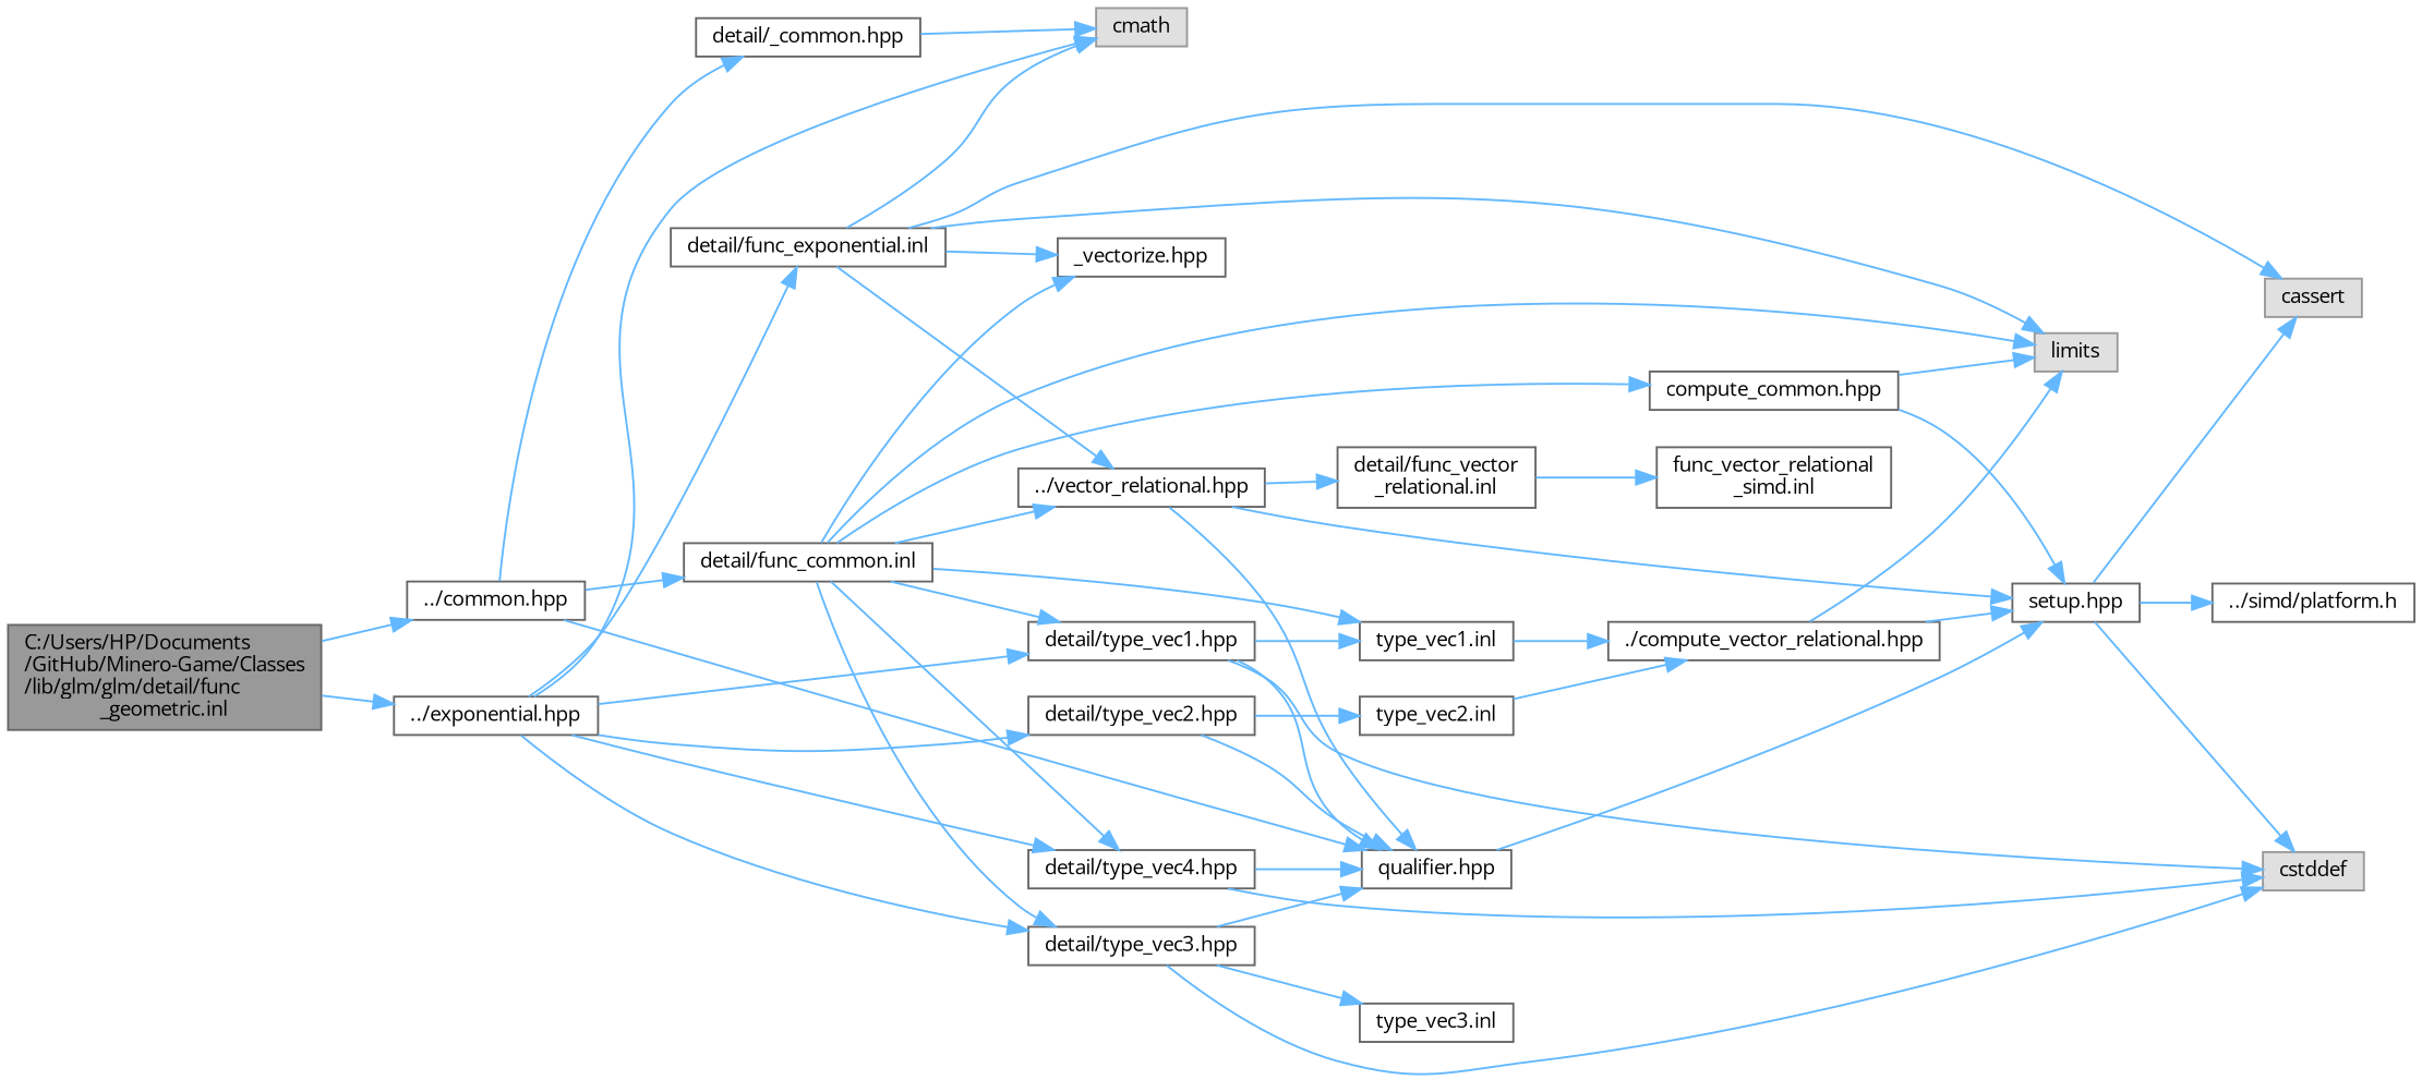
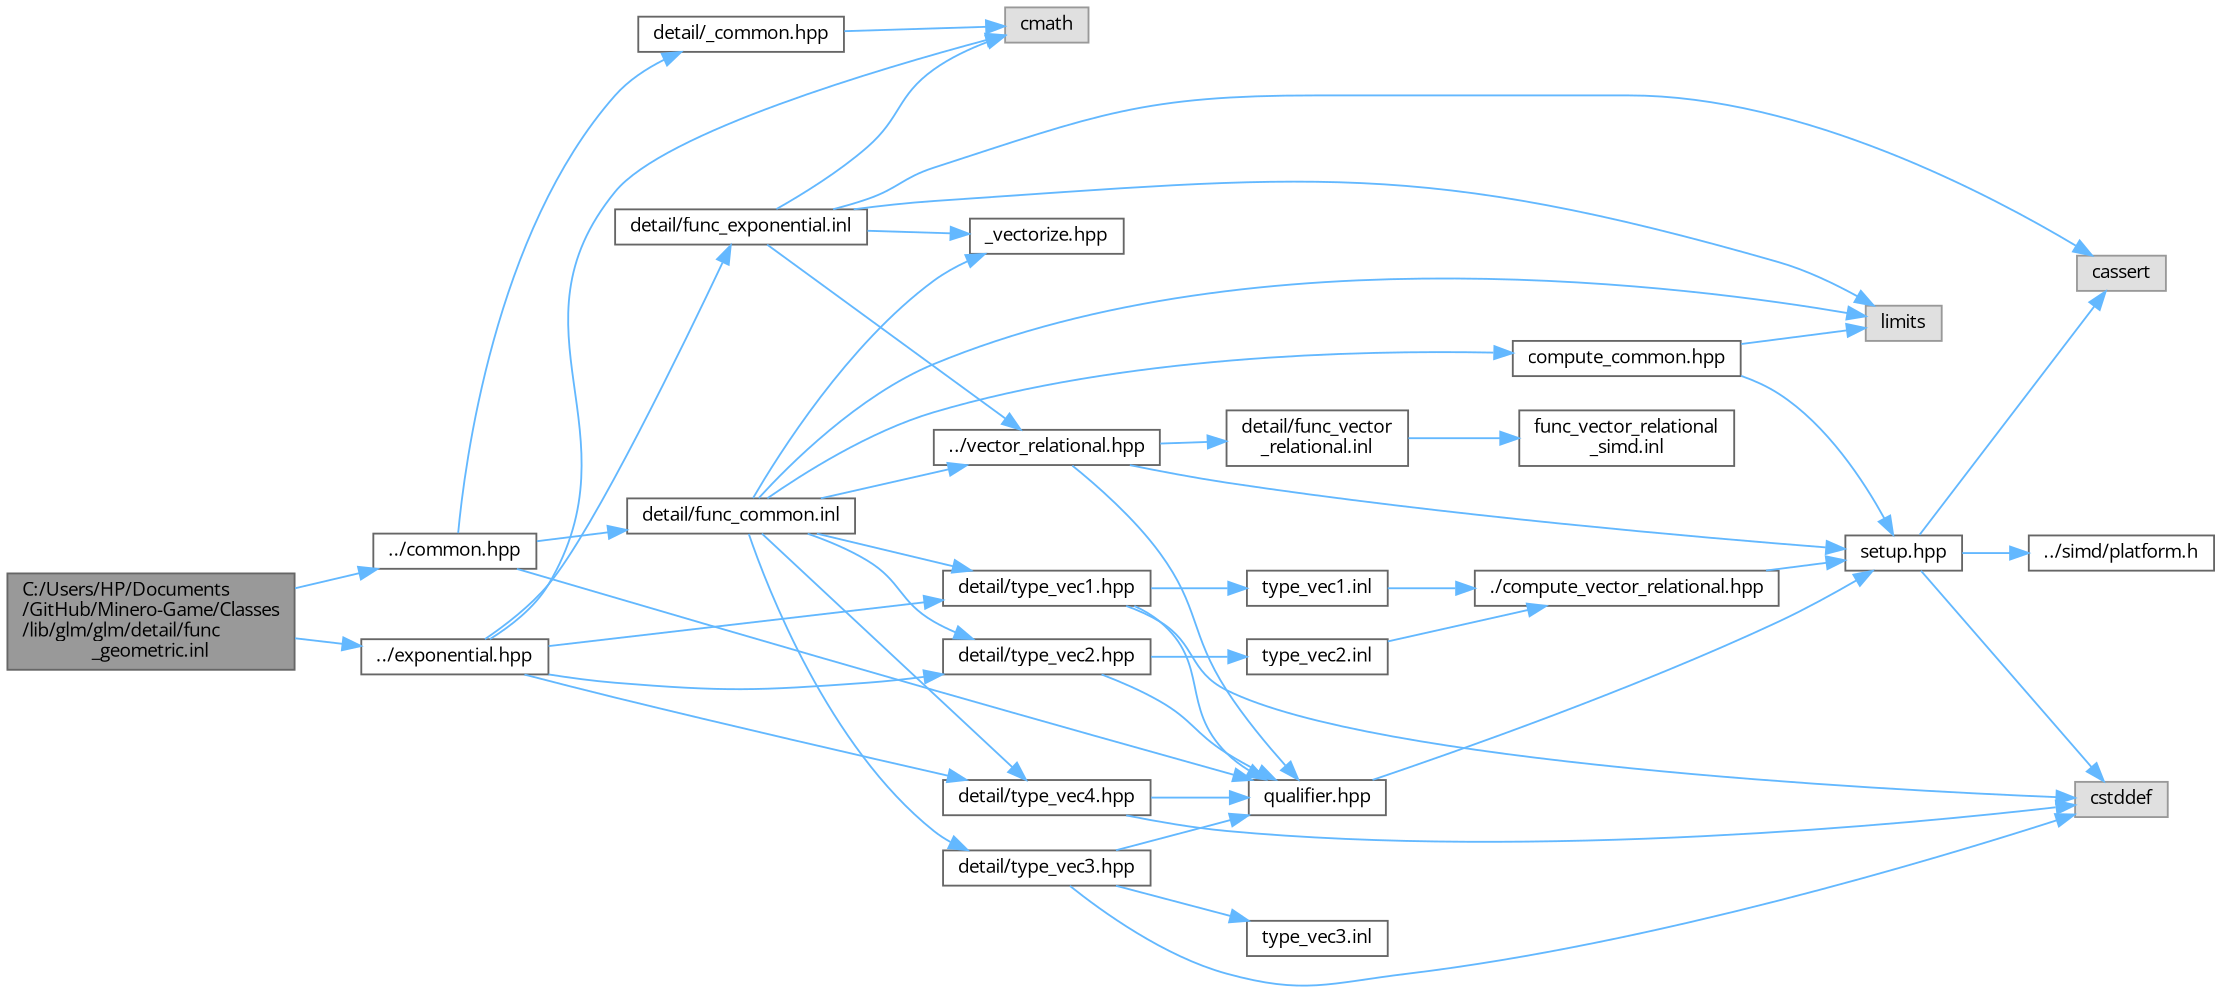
  digraph {
    fontname="Open Sans"
    rankdir=LR
    node [color=grey40 fillcolor=white fontname="Open Sans" fontsize=10 shape=box style=filled]
    edge [color=steelblue1 fontname="Open Sans" fontsize=10 labelfontname=Helvetica labelfontsize=10 style=solid]
    n1 [color=gray40 fillcolor=grey60 fontcolor=black height=0.2 label="C:/Users/HP/Documents\l/GitHub/Minero-Game/Classes\l/lib/glm/glm/detail/func\l_geometric.inl" width=0.4]
    n2 [height=0.2 label="../exponential.hpp" width=0.4]
    n3 [height=0.2 label="../common.hpp" width=0.4]
    n4 [height=0.2 label="detail/type_vec1.hpp" width=0.4]
    n5 [height=0.2 label="detail/type_vec2.hpp" width=0.4]
    n6 [height=0.2 label="detail/type_vec3.hpp" width=0.4]
    n7 [height=0.2 label="detail/type_vec4.hpp" width=0.4]
    n8 [color=grey60 fillcolor="#E0E0E0" height=0.2 label=cmath width=0.4]
    n9 [height=0.2 label="detail/func_exponential.inl" width=0.4]
    n10 [height=0.2 label="qualifier.hpp" width=0.4]
    n11 [height=0.2 label="detail/_common.hpp" width=0.4]
    n12 [height=0.2 label="detail/func_common.inl" width=0.4]
    n13 [color=grey60 fillcolor="#E0E0E0" height=0.2 label=cstddef width=0.4]
    n14 [height=0.2 label="type_vec1.inl" width=0.4]
    n15 [height=0.2 label="type_vec2.inl" width=0.4]
    n16 [height=0.2 label="type_vec3.inl" width=0.4]
    n17 [color=grey60 fillcolor="#E0E0E0" height=0.2 label=cassert width=0.4]
    n18 [color=grey60 fillcolor="#E0E0E0" height=0.2 label=limits width=0.4]
    n19 [height=0.2 label="../vector_relational.hpp" width=0.4]
    n20 [height=0.2 label="_vectorize.hpp" width=0.4]
    n21 [height=0.2 label="setup.hpp" width=0.4]
    n22 [height=0.2 label="./compute_vector_relational.hpp" width=0.4]
    n23 [height=0.2 label="../simd/platform.h" width=0.4]
    n24 [height=0.2 label="detail/func_vector\l_relational.inl" width=0.4]
    n25 [height=0.2 label="func_vector_relational\l_simd.inl" width=0.4]
    n26 [height=0.2 label="compute_common.hpp" width=0.4]
    n1 -> n2
    n1 -> n3
    n2 -> n4
    n2 -> n5
-   n2 -> n6
    n2 -> n7
    n2 -> n8
    n2 -> n9
    n3 -> n10
    n3 -> n11
    n3 -> n12
    n4 -> n10
    n4 -> n13
    n4 -> n14
    n5 -> n10
    n5 -> n15
    n6 -> n10
    n6 -> n13
    n6 -> n16
    n7 -> n10
    n7 -> n13
    n9 -> n8
    n9 -> n17
    n9 -> n18
    n9 -> n19
    n9 -> n20
    n10 -> n21
    n11 -> n8
    n12 -> n4
-   n12 -> n14
+   n12 -> n5
    n12 -> n6
    n12 -> n7
    n12 -> n18
    n12 -> n19
    n12 -> n20
    n12 -> n26
    n14 -> n22
    n15 -> n22
    n19 -> n10
    n19 -> n21
    n19 -> n24
    n21 -> n13
    n21 -> n17
    n21 -> n23
-   n22 -> n18
    n22 -> n21
    n24 -> n25
    n26 -> n18
    n26 -> n21
  }
